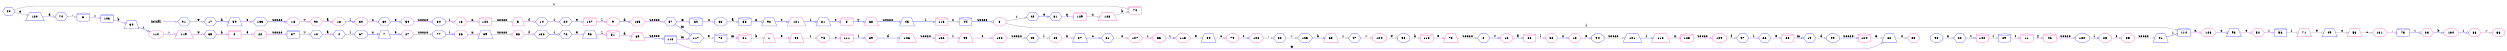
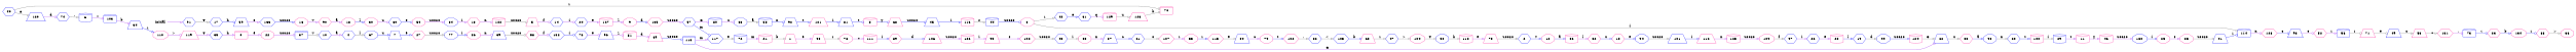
  digraph {
    rankdir=LR
    node [color=deeppink shape=hexagon]
    edge [arrowhead=odot color=purple]
    0 [shape=cylinder]
    22 [shape=octagon]
    37 [color=blue shape=cylinder]
    10 [color=blue]
    1 [shape=trapezium]
    48 [shape=trapezium]
    78 [shape=octagon]
    111 [shape=cylinder]
    2 [color=blue]
    12 [shape=octagon]
    86 [shape=cylinder]
    32
    3 [shape=cylinder]
    68 [shape=trapezium]
    45 [color=blue shape=trapezium]
    116 [shape=cylinder]
    4 [color=blue]
    67 [color=blue shape=octagon]
    7 [color=blue shape=trapezium]
    27
    5 [shape=trapezium]
    14 [color=blue]
    24 [color=blue]
    127 [shape=cylinder]
    6 [color=blue shape=cylinder]
    103 [color=blue shape=cylinder]
    64 [color=blue shape=trapezium]
    110 [shape=octagon]
    77 [color=blue shape=octagon]
    36 [shape=octagon]
    8 [shape=octagon]
    114 [color=blue shape=cylinder]
    42 [color=blue]
    128
    31 [color=blue]
    93 [color=blue shape=trapezium]
    129 [shape=cylinder]
    9 [shape=octagon]
    135
    57 [color=blue]
    117 [color=blue]
    80 [color=blue shape=cylinder]
    11 [shape=cylinder]
    46 [shape=cylinder]
    130 [color=blue shape=octagon]
    25 [shape=octagon]
    15
    122 [shape=cylinder]
    13
    94 [color=blue shape=octagon]
    101 [color=blue shape=trapezium]
    112 [shape=trapezium]
    16 [shape=octagon]
    90
    18 [shape=octagon]
    30 [shape=octagon]
    17 [color=blue]
    59 [color=blue shape=trapezium]
    133 [color=blue]
    60 [color=blue]
    54 [shape=octagon]
    19 [color=blue]
    99 [color=blue shape=octagon]
    124 [shape=cylinder]
    62 [color=blue shape=trapezium]
    20 [color=blue]
    100 [shape=cylinder]
    29 [color=blue shape=cylinder]
    21 [shape=cylinder]
    134 [shape=octagon]
    23
    88
    66 [shape=octagon]
    85 [shape=octagon]
    41 [color=blue shape=trapezium]
    26 [color=blue]
    28 [shape=cylinder]
    39 [color=blue shape=trapezium]
    34 [color=blue shape=octagon]
    123 [shape=trapezium]
    70 [shape=cylinder]
    98 [color=blue shape=octagon]
    33
    35 [color=blue]
    58
    132 [color=blue]
    38 [color=blue shape=cylinder]
    92 [color=blue shape=trapezium]
    121 [shape=trapezium]
    81 [color=blue shape=trapezium]
    76 [color=blue]
    40 [color=blue]
    120 [color=blue shape=trapezium]
    74 [color=blue]
    43 [color=blue]
    83 [shape=octagon]
    87 [color=blue shape=trapezium]
    61 [color=blue]
    44 [color=blue shape=cylinder]
    47 [color=blue]
    104 [shape=octagon]
    50 [color=blue shape=octagon]
    118 [shape=cylinder]
    89
    49 [color=blue shape=trapezium]
    53 [shape=trapezium]
    131
    73 [color=blue shape=cylinder]
    75 [shape=trapezium]
    51 [shape=cylinder]
    69 [shape=trapezium]
    113 [color=blue shape=cylinder]
    56 [color=blue shape=cylinder]
    52
    71 [shape=trapezium]
    55 [shape=octagon]
    115
    84 [color=blue shape=trapezium]
    79 [shape=octagon]
    72 [color=blue shape=cylinder]
    63 [color=blue shape=octagon]
    96 [color=blue shape=trapezium]
    107
    119 [shape=trapezium]
    65 [shape=trapezium]
    106 [shape=trapezium]
    102
    82 [color=blue]
    105 [color=blue]
    126 [shape=cylinder]
    95 [shape=trapezium]
    91 [color=blue]
    initial [shape=plaintext]
    125 [shape=cylinder]
    108
    97 [color=blue]
    109 [shape=octagon]
    0 -> 22 [arrowhead=onormal label=e]
    22 -> 37 [label="\u0020"]
    37 -> 10 [color=gray40 label=v]
    10 -> 4 [arrowhead=onormal label=a]
    1 -> 48 [arrowhead=onormal label=e]
    48 -> 78 [color=gray40 label=r]
    78 -> 111 [label=_]
    111 -> 89 [color=blue label=i]
    2 -> 12 [arrowhead=onormal color=blue label=v]
    12 -> 86 [color=blue label=a]
    86 -> 32 [label=l]
    32 -> 15 [color=blue label=u]
    3 -> 68 [color=blue label=y]
    68 -> 45 [color=blue label="\u0020"]
    45 -> 116 [arrowhead=onormal color=blue label=i]
    116 -> 44 [arrowhead=onormal color=gray40 label=s]
    4 -> 67 [arrowhead=onormal color=gray40 label=l]
    67 -> 7 [arrowhead=onormal color=blue label=u]
    7 -> 27 [arrowhead=onormal color=blue label=e]
    27 -> 77 [arrowhead=onormal color=gray40 label="\u0020"]
    5 -> 14 [label=f]
    14 -> 24 [label=i]
    24 -> 127 [arrowhead=onormal label=e]
    127 -> 9 [arrowhead=onormal label=l]
    6 -> 103 [label="<"]
    103 -> 64 [label=b]
    64 -> 110 [arrowhead=onormal color=blue label=r]
    110 -> 119 [label=">"]
    77 -> 36 [arrowhead=onormal color=blue label=i]
    36 -> 39 [label=n]
    8 -> 114 [color=gray40 label=i]
    8 -> 42 [arrowhead=onormal color=gray40 label=r]
    114 -> 128 [label=n]
    42 -> 31 [arrowhead=onormal color=blue label=e]
    128 -> 93 [color=blue label=c]
    31 -> 129 [label=q]
    93 -> 52 [label=o]
    129 -> 123 [arrowhead=onormal color=gray40 label=u]
    9 -> 135 [color=blue label=d]
    135 -> 57 [arrowhead=onormal label="\u0020"]
    57 -> 117 [color=blue label=m]
    57 -> 80 [label=Q]
    117 -> 72 [arrowhead=onormal color=gray40 label=e]
    80 -> 63 [label=u]
    11 -> 46 [arrowhead=onormal label=y]
    46 -> 130 [label="\u0020"]
    130 -> 25 [color=blue label=i]
    25 -> 85 [arrowhead=onormal label=s]
    15 -> 94 [color=blue label=e]
    122 -> 5 [color=gray40 label="\u0020"]
    13 -> 122 [label=n]
    94 -> 101 [arrowhead=onormal color=gray40 label="\u0020"]
    101 -> 112 [color=blue label=i]
    112 -> 125 [label=n]
    16 -> 90 [arrowhead=onormal label=v]
    90 -> 18 [arrowhead=onormal label=a]
    18 -> 30 [arrowhead=onormal color=blue label=l]
    30 -> 60 [label=u]
    17 -> 59 [color=blue label=h]
    59 -> 133 [arrowhead=onormal label=e]
    133 -> 16 [arrowhead=onormal color=blue label="\u0020"]
    60 -> 54 [color=blue label=e]
    54 -> 34 [arrowhead=onormal label="\u0020"]
    19 -> 99 [arrowhead=onormal color=gray40 label=d]
    99 -> 124 [color=blue label="\u0020"]
    124 -> 62 [arrowhead=onormal color=gray40 label=Q]
    62 -> 33 [arrowhead=onormal color=gray40 label=u]
    20 -> 100 [arrowhead=onormal color=blue label=t]
    100 -> 29 [color=gray40 label=i]
    29 -> 11 [arrowhead=onormal label=t]
    21 -> 1 [color=gray40 label=b]
    134 -> 88 [color=blue label=r]
    23 -> 134 [arrowhead=onormal color=blue label=b]
    88 -> 66 [arrowhead=onormal color=gray40 label=">"]
    85 -> 41 [color=gray40 label="\u0020"]
    41 -> 114 [color=blue label=i]
    26 -> 28 [arrowhead=onormal label=e]
-   28 -> 19 [arrowhead=onormal color=blue label=m]
+   28 -> 19 [arrowhead=onormal color=blue label=l]
    39 -> 58 [color=gray40 label="\u0020"]
    34 -> 13 [arrowhead=onormal label=i]
    123 -> 70 [color=gray40 label=h]
    98 -> 20 [color=gray40 label=n]
+   33 -> 98 [arrowhead=onormal color=blue label=a]
    35 -> 0 [arrowhead=onormal label=h]
    58 -> 132 [label=f]
    132 -> 76 [color=blue label=i]
    38 -> 92 [color=blue label=n]
    92 -> 121 [arrowhead=onormal color=blue label=t]
    121 -> 81 [arrowhead=onormal color=blue label=i]
    81 -> 3 [color=blue label=t]
    76 -> 96 [label=e]
    40 -> 70 [color=gray40 label=r]
    40 -> 120 [color=gray40 label=e]
    120 -> 74 [label=d]
    74 -> 6 [arrowhead=onormal color=gray40 label="."]
    43 -> 83 [color=gray40 label=i]
    83 -> 87 [arrowhead=onormal label=n]
    87 -> 61 [arrowhead=onormal color=blue label=c]
    61 -> 107 [color=gray40 label=o]
    44 -> 8 [color=blue label="\u0020"]
    47 -> 104 [color=gray40 label=">"]
    104 -> 50 [color=gray40 label=T]
    50 -> 118 [color=gray40 label=h]
    118 -> 75 [arrowhead=onormal label=e]
    89 -> 106 [color=blue label=d]
    49 -> 53 [arrowhead=onormal color=gray40 label=c]
    53 -> 131 [arrowhead=onormal color=gray40 label=_]
    131 -> 73 [label="."]
    73 -> 23 [color=blue label="<"]
    75 -> 2 [arrowhead=onormal color=gray40 label="\u0020"]
    51 -> 69 [label=d]
    69 -> 113 [color=blue label="\u0020"]
    113 -> 117 [arrowhead=onormal label=m]
    113 -> 62 [label=Q]
    56 -> 71 [color=gray40 label=r]
    52 -> 56 [arrowhead=onormal label=r]
    71 -> 49 [color=gray40 label=e]
    55 -> 115 [arrowhead=onormal color=blue label=r]
    115 -> 84 [color=gray40 label=e]
    84 -> 79 [arrowhead=onormal label=c]
    79 -> 102 [color=blue label=t]
    72 -> 21 [arrowhead=onormal label=m]
    63 -> 38 [arrowhead=onormal color=gray40 label=a]
    96 -> 51 [label=l]
    107 -> 55 [arrowhead=onormal label=r]
    119 -> 35 [arrowhead=onormal label=T]
    65 -> 47 [color=gray40 label=r]
    106 -> 126 [arrowhead=onormal label="\u0020"]
    102 -> 82 [arrowhead=onormal color=gray40 label="."]
    82 -> 105 [arrowhead=onormal color=gray40 label="<"]
    105 -> 65 [color=blue label=b]
    126 -> 95 [label=i]
    95 -> 108 [label=s]
    91 -> 17 [arrowhead=onormal color=gray40 label=T]
    initial -> 91 [arrowhead=onormal]
    125 -> 109 [arrowhead=onormal label="\u0020"]
    108 -> 43 [arrowhead=onormal color=gray40 label="\u0020"]
    97 -> 26 [label=i]
    109 -> 97 [arrowhead=onormal color=gray40 label=f]
  }
